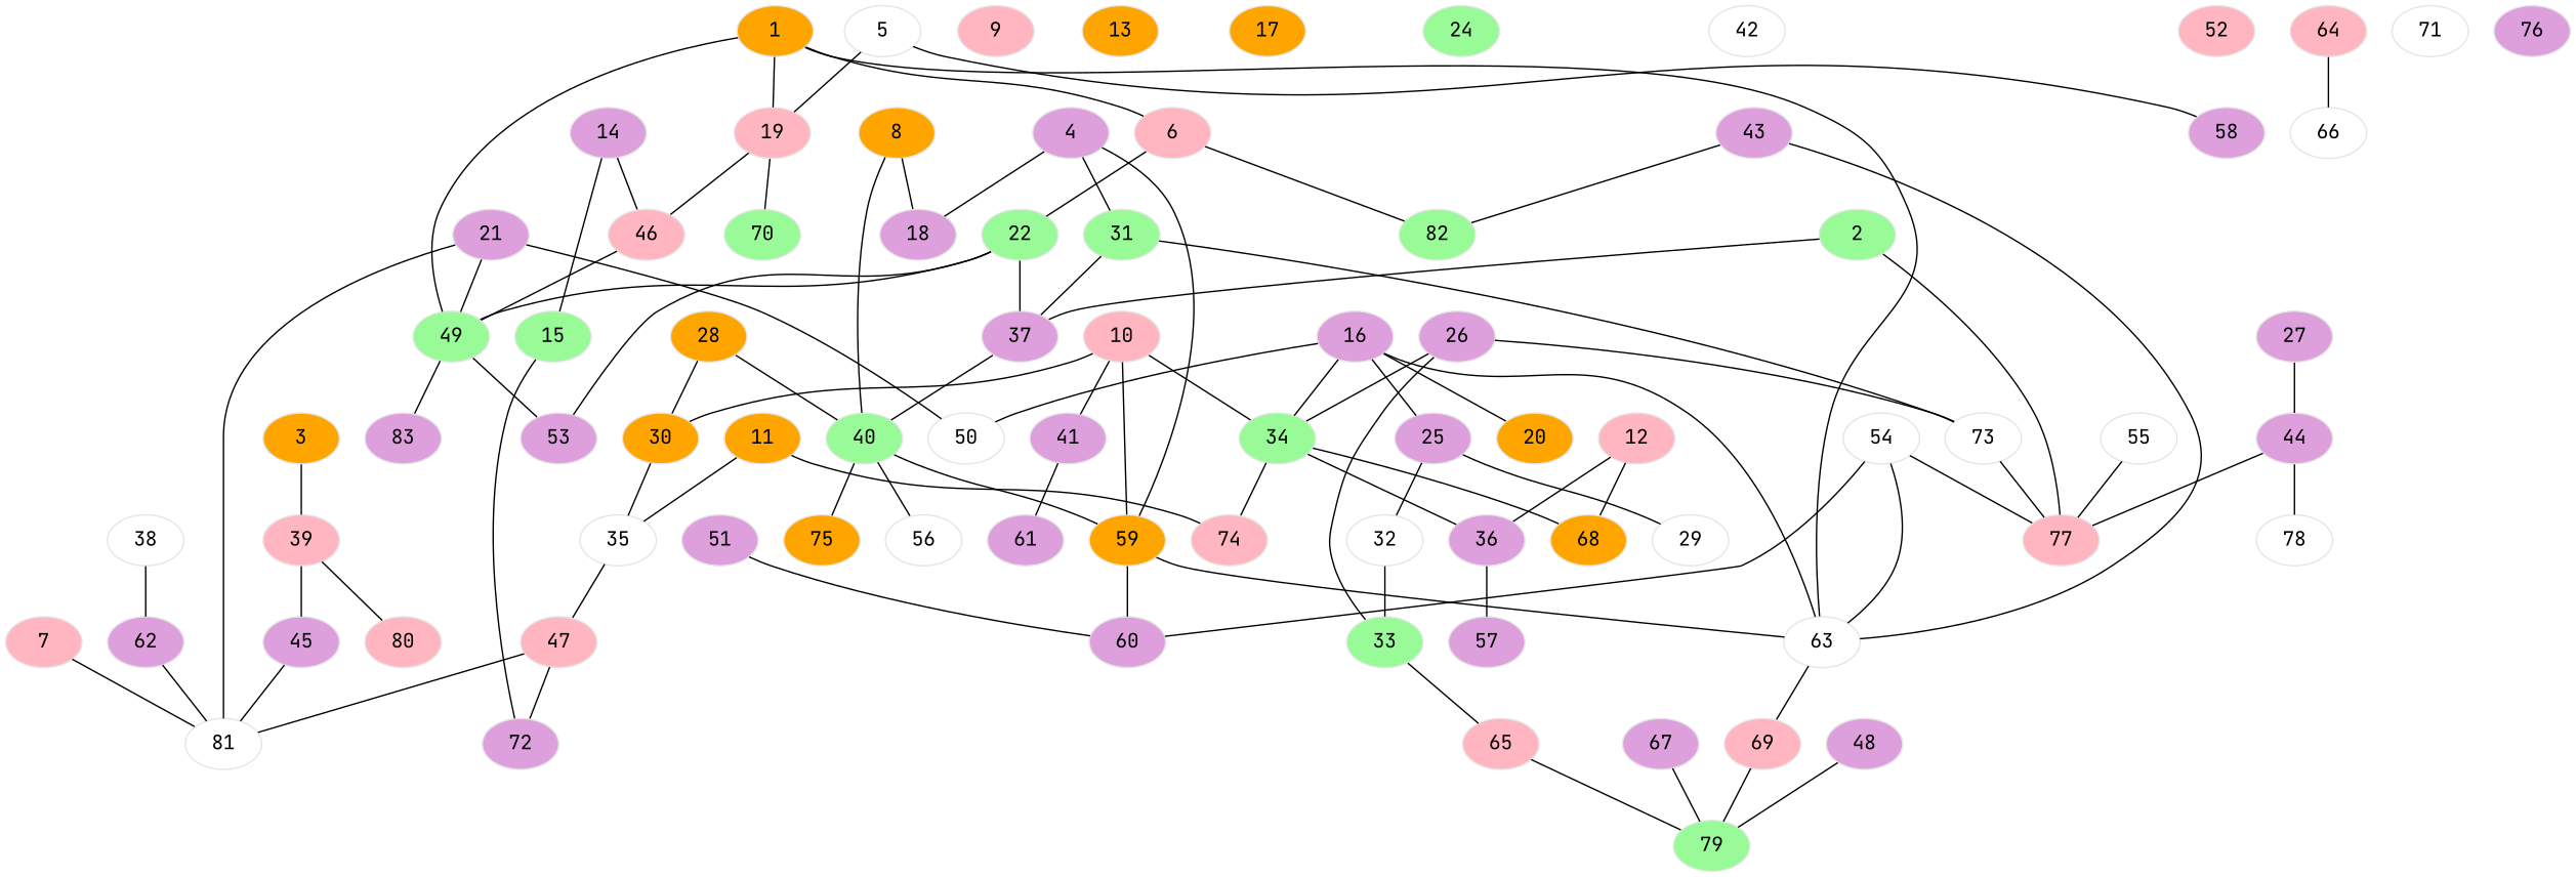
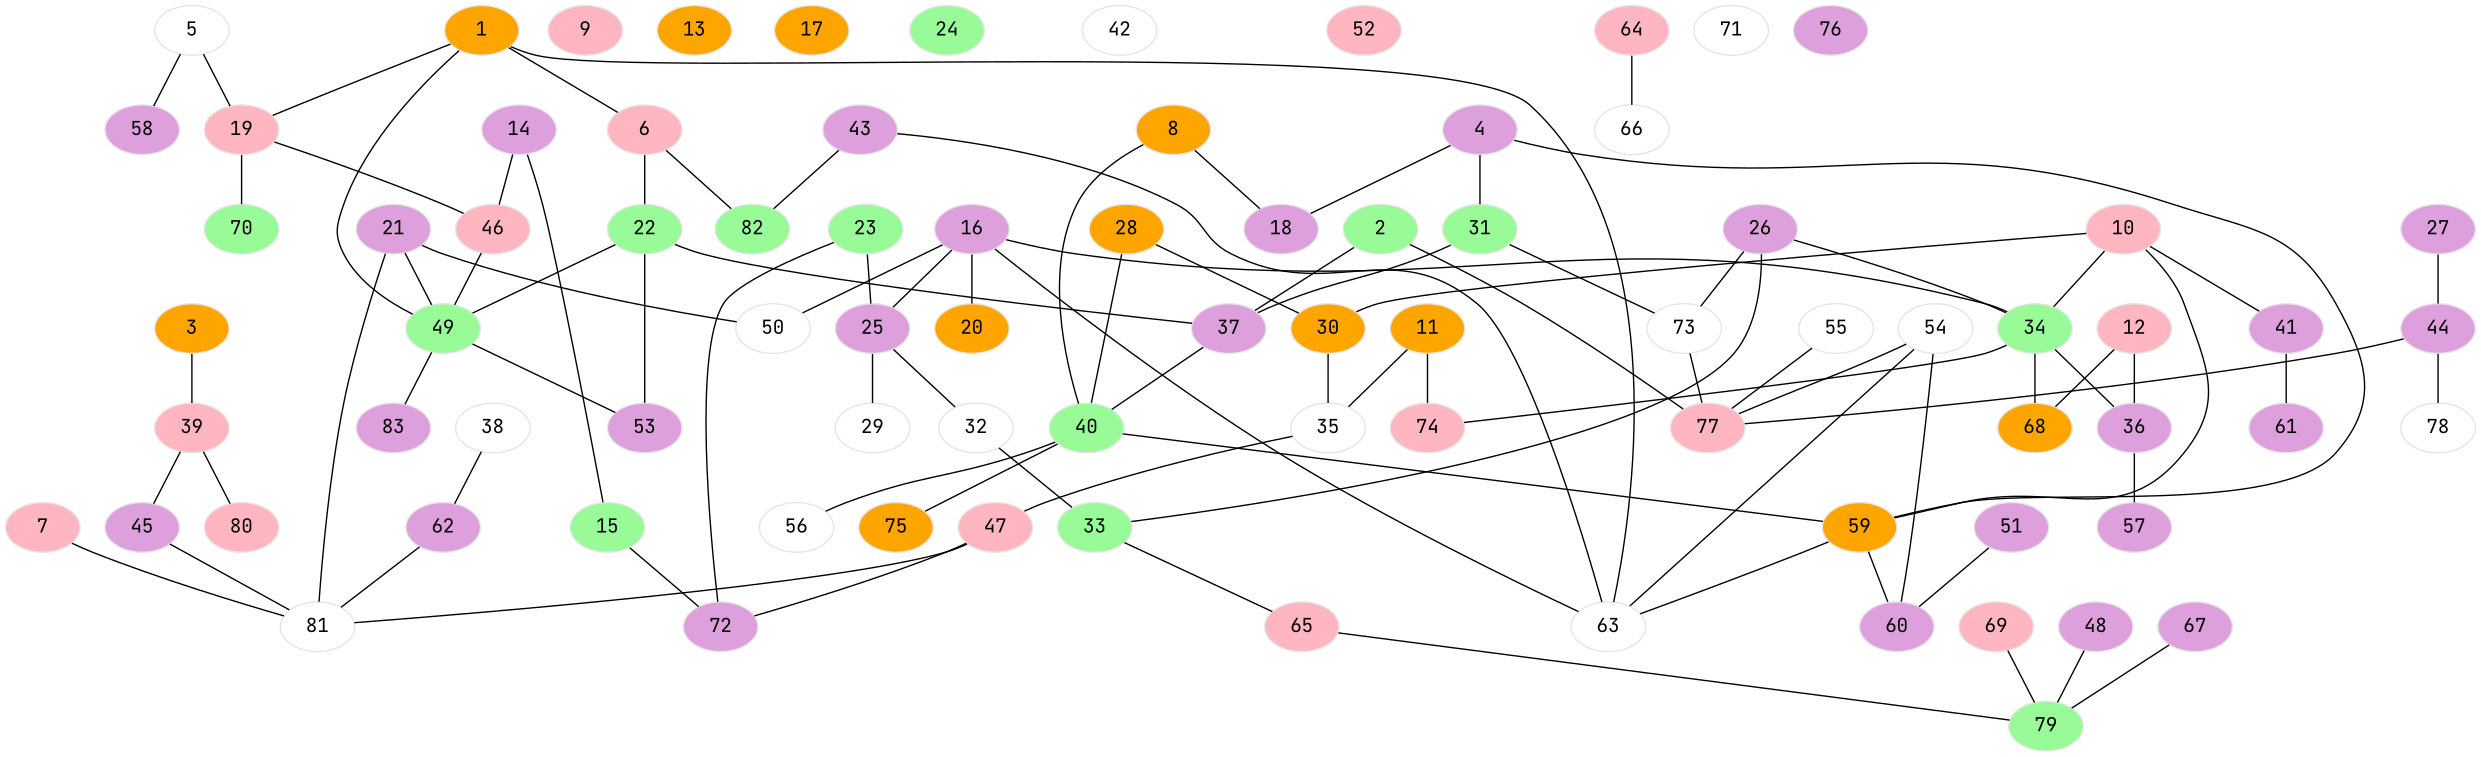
  graph {
    fontname="JetBrains Mono"
    node [color=gray90 fillcolor=plum fontname="JetBrains Mono" style=filled]
    edge [fontname="JetBrains Mono"]
    1 [fillcolor=orange]
    6 [fillcolor=lightpink]
    19 [fillcolor=lightpink]
    49 [fillcolor=palegreen]
    63 [fillcolor=white]
    22 [fillcolor=palegreen]
    82 [fillcolor=palegreen]
    46 [fillcolor=lightpink]
    70 [fillcolor=palegreen]
    53
    83
    69 [fillcolor=lightpink]
    2 [fillcolor=palegreen]
    37
    77 [fillcolor=lightpink]
    40 [fillcolor=palegreen]
    3 [fillcolor=orange]
    39 [fillcolor=lightpink]
    45
    80 [fillcolor=lightpink]
    31 [fillcolor=palegreen]
    4
    59 [fillcolor=orange]
    18
    73 [fillcolor=white]
    56 [fillcolor=white]
    75 [fillcolor=orange]
    60
    5 [fillcolor=white]
    58
    7 [fillcolor=lightpink]
    81 [fillcolor=white]
    8 [fillcolor=orange]
    9 [fillcolor=lightpink]
    10 [fillcolor=lightpink]
    30 [fillcolor=orange]
    34 [fillcolor=palegreen]
    41
    35 [fillcolor=white]
    74 [fillcolor=lightpink]
    36
    68 [fillcolor=orange]
    61
    11 [fillcolor=orange]
    47 [fillcolor=lightpink]
    12 [fillcolor=lightpink]
    57
    13 [fillcolor=orange]
    15 [fillcolor=palegreen]
    14
    72
    16
    20 [fillcolor=orange]
    25
    50 [fillcolor=white]
    29 [fillcolor=white]
    32 [fillcolor=white]
    17 [fillcolor=orange]
    79 [fillcolor=palegreen]
    48
    21
+   23 [fillcolor=palegreen]
    24 [fillcolor=palegreen]
    33 [fillcolor=palegreen]
    26
    65 [fillcolor=lightpink]
    27
    44
    78 [fillcolor=white]
    28 [fillcolor=orange]
    38 [fillcolor=white]
    62
    42 [fillcolor=white]
    43
    51
    52 [fillcolor=lightpink]
    54 [fillcolor=white]
    55 [fillcolor=white]
    64 [fillcolor=lightpink]
    66 [fillcolor=white]
    67
    71 [fillcolor=white]
    76
    1 -- 6
    1 -- 19
    1 -- 49
    1 -- 63
    6 -- 22
    6 -- 82
    19 -- 46
    19 -- 70
    49 -- 53
    49 -- 83
-   63 -- 69
    22 -- 49
    22 -- 53
    22 -- 37
    46 -- 49
    69 -- 79
    2 -- 37
    2 -- 77
    37 -- 40
    40 -- 59
    40 -- 56
    40 -- 75
    3 -- 39
    39 -- 45
    39 -- 80
    45 -- 81
    31 -- 37
    31 -- 73
    4 -- 31
    4 -- 59
    4 -- 18
    59 -- 63
    59 -- 60
    73 -- 77
    5 -- 19
    5 -- 58
    7 -- 81
    8 -- 40
    8 -- 18
    10 -- 59
    10 -- 30
    10 -- 34
    10 -- 41
    30 -- 35
    34 -- 74
    34 -- 36
    34 -- 68
    41 -- 61
    35 -- 47
    36 -- 57
    11 -- 35
    11 -- 74
    47 -- 81
    47 -- 72
    12 -- 36
    12 -- 68
    15 -- 72
    14 -- 46
    14 -- 15
    16 -- 63
    16 -- 34
    16 -- 20
    16 -- 25
    16 -- 50
    25 -- 29
    25 -- 32
    32 -- 33
    48 -- 79
    21 -- 49
    21 -- 81
    21 -- 50
+   23 -- 72
+   23 -- 25
    33 -- 65
    26 -- 73
    26 -- 34
    26 -- 33
    65 -- 79
    27 -- 44
    44 -- 77
    44 -- 78
    28 -- 40
    28 -- 30
    38 -- 62
    62 -- 81
    43 -- 63
    43 -- 82
    51 -- 60
    54 -- 63
    54 -- 77
    54 -- 60
    55 -- 77
    64 -- 66
    67 -- 79
  }
